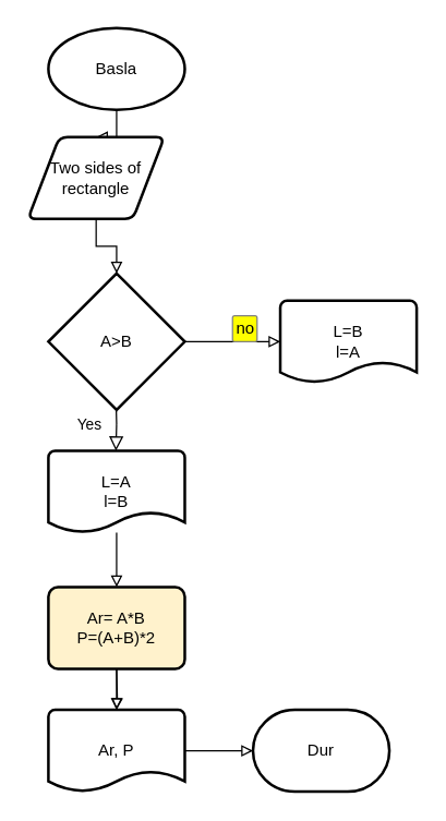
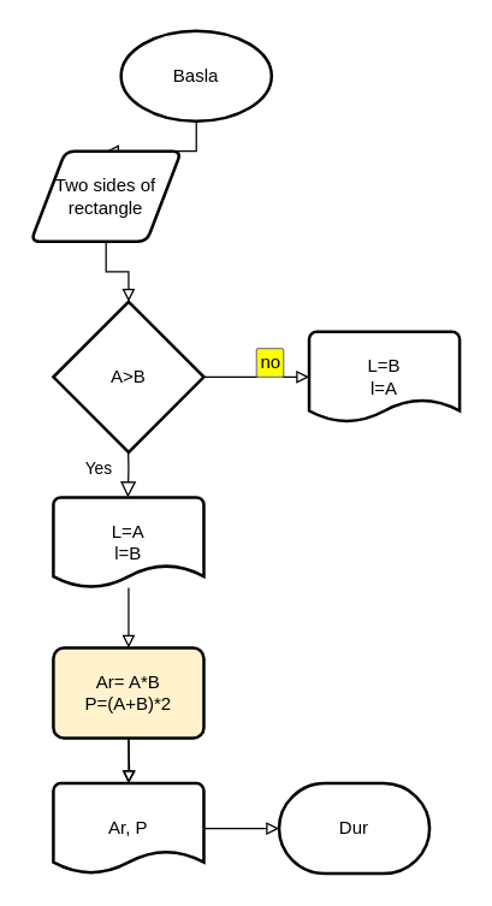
  <mxCell id="0" />
  <mxCell id="1" parent="0" />
  <mxCell id="2" value="Yes" style="rounded=0;html=1;jettySize=auto;orthogonalLoop=1;fontSize=11;endArrow=block;endFill=0;endSize=8;strokeWidth=1;shadow=0;labelBackgroundColor=none;edgeStyle=orthogonalEdgeStyle;" parent="1" edge="1"><mxGeometry y="20" relative="1" as="geometry"><mxPoint as="offset" /><mxPoint x="84.5" y="290" as="sourcePoint" /><mxPoint x="84.5" y="330" as="targetPoint" /></mxGeometry></mxCell>
  <mxCell id="3" value="" style="edgeStyle=orthogonalEdgeStyle;rounded=0;orthogonalLoop=1;jettySize=auto;html=1;endArrow=block;endFill=0;" parent="1" source="4" target="6" edge="1"><mxGeometry relative="1" as="geometry" /></mxCell>
- <mxCell id="4" value="Basla" style="strokeWidth=2;html=1;shape=mxgraph.flowchart.start_1;whiteSpace=wrap;" parent="1" vertex="1"><mxGeometry x="35" y="20" width="100" height="60" as="geometry" /></mxCell>
+ <mxCell id="4" value="Basla" style="strokeWidth=2;html=1;shape=mxgraph.flowchart.start_1;whiteSpace=wrap;" parent="1" vertex="1"><mxGeometry x="80" y="20" width="100" height="60" as="geometry" /></mxCell>
  <mxCell id="5" value="" style="edgeStyle=orthogonalEdgeStyle;rounded=0;orthogonalLoop=1;jettySize=auto;html=1;endArrow=block;endFill=0;" parent="1" source="6" target="8" edge="1"><mxGeometry relative="1" as="geometry" /></mxCell>
  <mxCell id="6" value="Two sides of rectangle" style="shape=parallelogram;html=1;strokeWidth=2;perimeter=parallelogramPerimeter;whiteSpace=wrap;rounded=1;arcSize=12;size=0.23;" parent="1" vertex="1"><mxGeometry x="20" y="100" width="100" height="60" as="geometry" /></mxCell>
  <mxCell id="7" value="" style="edgeStyle=orthogonalEdgeStyle;rounded=0;orthogonalLoop=1;jettySize=auto;endArrow=block;endFill=0;metaEdit=1;flowAnimation=0;ignoreEdge=0;enumerate=1;enumerateValue=no;labelBackgroundColor=#FFFFFF;labelBorderColor=none;html=1;comic=0;" parent="1" source="8" edge="1"><mxGeometry relative="1" as="geometry"><mxPoint x="205" y="250" as="targetPoint" /></mxGeometry></mxCell>
  <mxCell id="8" value="A&amp;gt;B" style="strokeWidth=2;html=1;shape=mxgraph.flowchart.decision;whiteSpace=wrap;" parent="1" vertex="1"><mxGeometry x="35" y="200" width="100" height="100" as="geometry" /></mxCell>
  <mxCell id="9" value="" style="edgeStyle=orthogonalEdgeStyle;rounded=0;comic=0;orthogonalLoop=1;jettySize=auto;html=1;labelBackgroundColor=#FFFFFF;labelBorderColor=none;endArrow=block;endFill=0;" parent="1" source="10" edge="1"><mxGeometry relative="1" as="geometry"><mxPoint x="85" y="430" as="targetPoint" /></mxGeometry></mxCell>
  <mxCell id="10" value="L=A&lt;br&gt;l=B" style="strokeWidth=2;html=1;shape=mxgraph.flowchart.document2;whiteSpace=wrap;size=0.25;" parent="1" vertex="1"><mxGeometry x="35" y="330" width="100" height="60" as="geometry" /></mxCell>
  <mxCell id="11" value="" style="edgeStyle=orthogonalEdgeStyle;rounded=0;comic=0;orthogonalLoop=1;jettySize=auto;html=1;labelBackgroundColor=#FFFFFF;labelBorderColor=none;endArrow=block;endFill=0;" parent="1" target="13" edge="1"><mxGeometry relative="1" as="geometry"><mxPoint x="85" y="490" as="sourcePoint" /></mxGeometry></mxCell>
  <mxCell id="12" value="" style="edgeStyle=orthogonalEdgeStyle;rounded=0;comic=0;orthogonalLoop=1;jettySize=auto;html=1;labelBackgroundColor=#FFFFFF;labelBorderColor=none;endArrow=block;endFill=0;" parent="1" source="13" target="14" edge="1"><mxGeometry relative="1" as="geometry" /></mxCell>
  <mxCell id="13" value="Ar, P" style="strokeWidth=2;html=1;shape=mxgraph.flowchart.document2;whiteSpace=wrap;size=0.25;" parent="1" vertex="1"><mxGeometry x="35" y="520" width="100" height="60" as="geometry" /></mxCell>
  <mxCell id="14" value="Dur" style="strokeWidth=2;html=1;shape=mxgraph.flowchart.terminator;whiteSpace=wrap;" parent="1" vertex="1"><mxGeometry x="185" y="520" width="100" height="60" as="geometry" /></mxCell>
  <mxCell id="15" value="L=B&lt;br&gt;l=A" style="strokeWidth=2;html=1;shape=mxgraph.flowchart.document2;whiteSpace=wrap;size=0.25;" parent="1" vertex="1"><mxGeometry x="205" y="220" width="100" height="60" as="geometry" /></mxCell>
  <mxCell id="16" value="" style="edgeStyle=orthogonalEdgeStyle;rounded=0;comic=0;orthogonalLoop=1;jettySize=auto;html=1;labelBackgroundColor=#FFFFFF;labelBorderColor=none;endArrow=block;endFill=0;" parent="1" source="17" target="13" edge="1"><mxGeometry relative="1" as="geometry" /></mxCell>
  <mxCell id="17" value="Ar= A*B&lt;br&gt;P=(A+B)*2" style="rounded=1;whiteSpace=wrap;html=1;absoluteArcSize=1;arcSize=14;strokeWidth=2;fillColor=#fff2cc;" parent="1" vertex="1"><mxGeometry x="35" y="430" width="100" height="60" as="geometry" /></mxCell>
